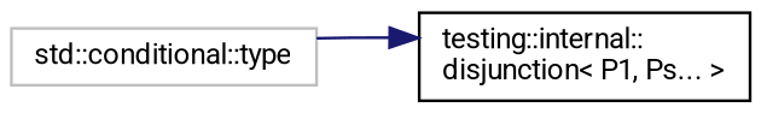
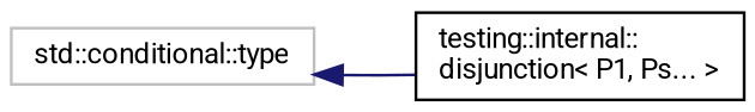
  digraph {
    rankdir=LR
    fontname=Roboto
    node [fillcolor=white fontname=Roboto fontsize=10 shape=record style=filled]
    n1 [color=grey75 height=0.2 label="std::conditional::type" width=0.4]
    n2 [color=black height=0.2 label="testing::internal::\ldisjunction\< P1, Ps... \>" width=0.4]
-   n2 -> n1 [color=midnightblue dir=back fontname=Roboto fontsize=10 labelfontname=Helvetica labelfontsize=10 style=solid]
+   n1 -> n2 [color=midnightblue dir=back fontname=Roboto fontsize=10 labelfontname=Helvetica labelfontsize=10 style=solid]
  }
